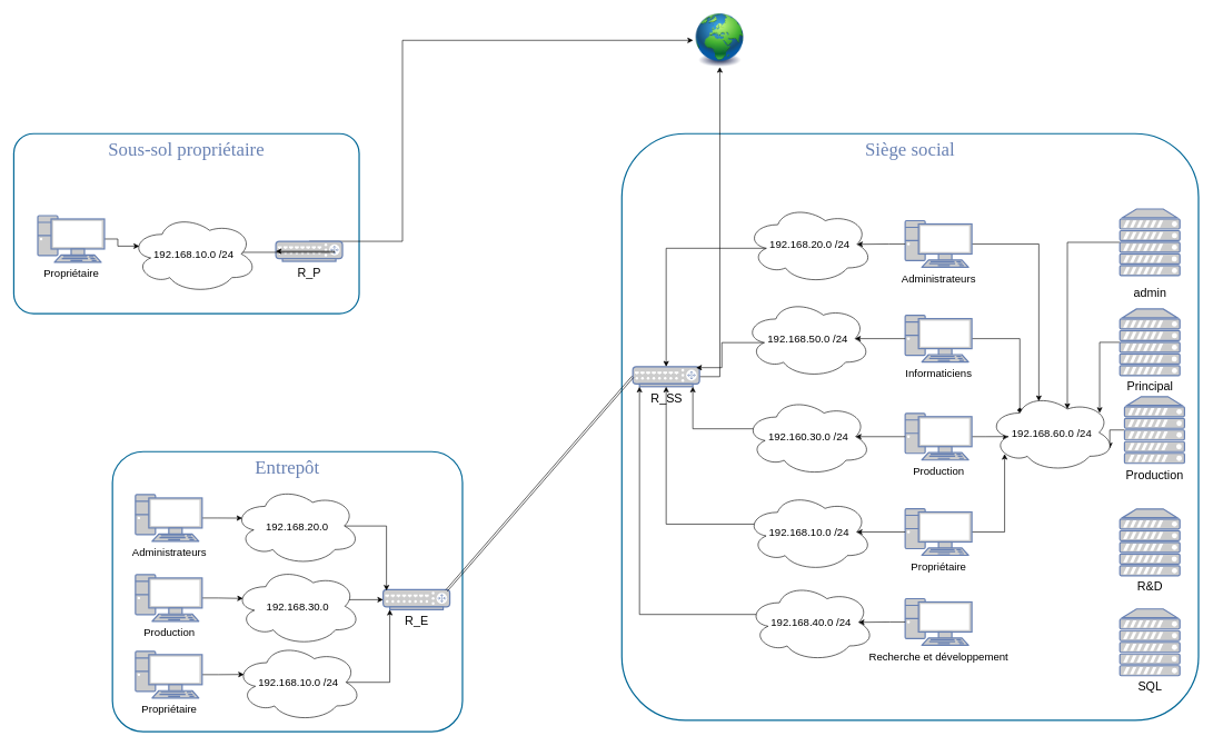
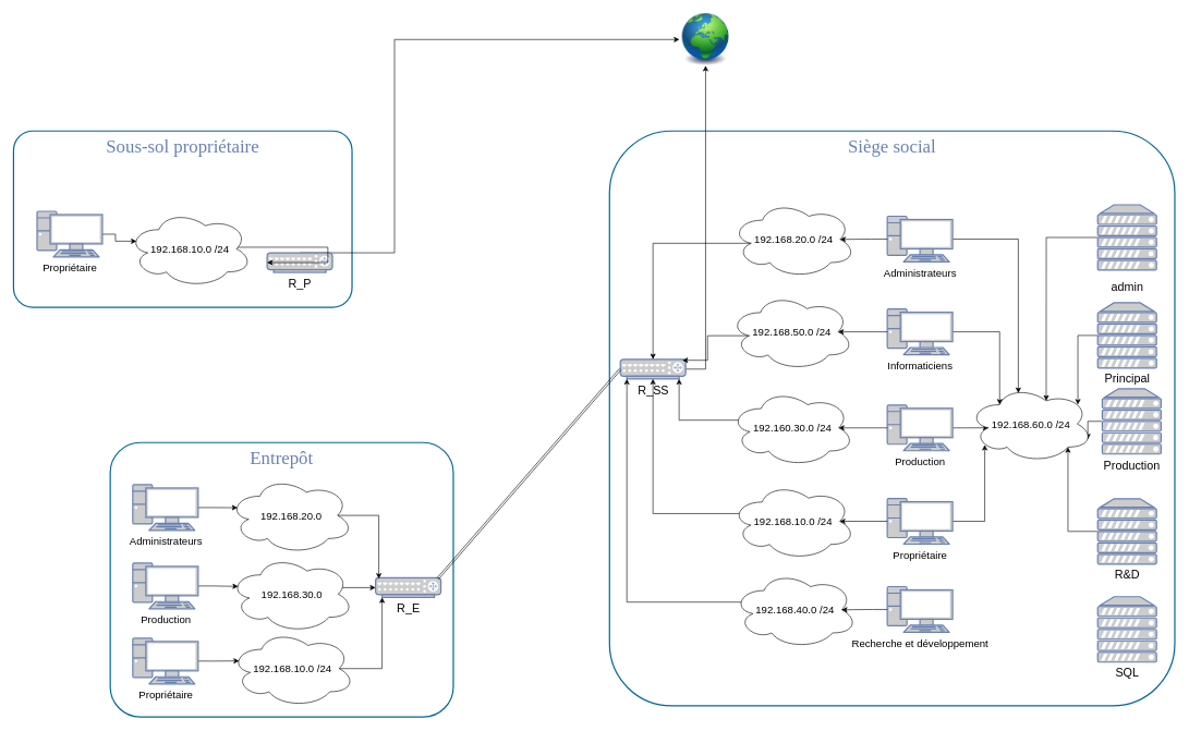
  <mxCell id="0" />
  <mxCell id="1" parent="0" />
  <mxCell id="2" value="Siège social" style="rounded=1;whiteSpace=wrap;html=1;shadow=0;comic=0;strokeColor=#036897;strokeWidth=2;fillColor=none;fontFamily=Verdana;fontSize=28;fontColor=#6881B3;align=center;arcSize=11;verticalAlign=top;" parent="1" vertex="1"><mxGeometry x="932" y="200" width="865" height="880" as="geometry" /></mxCell>
  <mxCell id="3" style="edgeStyle=orthogonalEdgeStyle;rounded=0;orthogonalLoop=1;jettySize=auto;html=1;exitX=1;exitY=0.5;exitDx=0;exitDy=0;exitPerimeter=0;entryX=0.4;entryY=0.1;entryDx=0;entryDy=0;entryPerimeter=0;anchorPointDirection=1;startFill=1;" edge="1" parent="1" source="4" target="60"><mxGeometry relative="1" as="geometry" /></mxCell>
  <mxCell id="4" value="Administrateurs" style="fontColor=#000000;verticalAlign=top;verticalLabelPosition=bottom;labelPosition=center;align=center;html=1;outlineConnect=0;fillColor=#CCCCCC;strokeColor=#6881B3;gradientColor=none;gradientDirection=north;strokeWidth=2;shape=mxgraph.networks.pc;fontSize=16;" parent="1" vertex="1"><mxGeometry x="1357" y="330.5" width="100" height="70" as="geometry" /></mxCell>
- <mxCell id="5" style="edgeStyle=orthogonalEdgeStyle;rounded=0;orthogonalLoop=1;jettySize=auto;html=1;exitX=1;exitY=0.5;exitDx=0;exitDy=0;exitPerimeter=0;entryX=0.25;entryY=0.25;entryDx=0;entryDy=0;entryPerimeter=0;anchorPointDirection=1;startFill=1;endArrow=diamond;" edge="1" parent="1" source="6" target="60"><mxGeometry relative="1" as="geometry" /></mxCell>
+ <mxCell id="5" style="edgeStyle=orthogonalEdgeStyle;rounded=0;orthogonalLoop=1;jettySize=auto;html=1;exitX=1;exitY=0.5;exitDx=0;exitDy=0;exitPerimeter=0;entryX=0.25;entryY=0.25;entryDx=0;entryDy=0;entryPerimeter=0;anchorPointDirection=1;startFill=1;" edge="1" parent="1" source="6" target="60"><mxGeometry relative="1" as="geometry" /></mxCell>
  <mxCell id="6" value="Informaticiens" style="fontColor=#000000;verticalAlign=top;verticalLabelPosition=bottom;labelPosition=center;align=center;html=1;outlineConnect=0;fillColor=#CCCCCC;strokeColor=#6881B3;gradientColor=none;gradientDirection=north;strokeWidth=2;shape=mxgraph.networks.pc;fontSize=16;" parent="1" vertex="1"><mxGeometry x="1357" y="472.5" width="100" height="70" as="geometry" /></mxCell>
  <mxCell id="7" style="edgeStyle=orthogonalEdgeStyle;rounded=0;orthogonalLoop=1;jettySize=auto;html=1;exitX=1;exitY=0.5;exitDx=0;exitDy=0;exitPerimeter=0;entryX=0.16;entryY=0.55;entryDx=0;entryDy=0;entryPerimeter=0;anchorPointDirection=1;startFill=1;" edge="1" parent="1" source="8" target="60"><mxGeometry relative="1" as="geometry" /></mxCell>
  <mxCell id="8" value="Production" style="fontColor=#000000;verticalAlign=top;verticalLabelPosition=bottom;labelPosition=center;align=center;html=1;outlineConnect=0;fillColor=#CCCCCC;strokeColor=#6881B3;gradientColor=none;gradientDirection=north;strokeWidth=2;shape=mxgraph.networks.pc;fontSize=16;" parent="1" vertex="1"><mxGeometry x="1357" y="619.5" width="100" height="70" as="geometry" /></mxCell>
  <mxCell id="9" style="edgeStyle=orthogonalEdgeStyle;rounded=0;orthogonalLoop=1;jettySize=auto;html=1;exitX=1;exitY=0.5;exitDx=0;exitDy=0;exitPerimeter=0;entryX=0.13;entryY=0.77;entryDx=0;entryDy=0;entryPerimeter=0;anchorPointDirection=1;startFill=1;" edge="1" parent="1" source="10" target="60"><mxGeometry relative="1" as="geometry" /></mxCell>
  <mxCell id="10" value="Propriétaire" style="fontColor=#000000;verticalAlign=top;verticalLabelPosition=bottom;labelPosition=center;align=center;html=1;outlineConnect=0;fillColor=#CCCCCC;strokeColor=#6881B3;gradientColor=none;gradientDirection=north;strokeWidth=2;shape=mxgraph.networks.pc;fontSize=16;" parent="1" vertex="1"><mxGeometry x="1357" y="762.5" width="100" height="70" as="geometry" /></mxCell>
  <mxCell id="11" value="Recherche et développement" style="fontColor=#000000;verticalAlign=top;verticalLabelPosition=bottom;labelPosition=center;align=center;html=1;outlineConnect=0;fillColor=#CCCCCC;strokeColor=#6881B3;gradientColor=none;gradientDirection=north;strokeWidth=2;shape=mxgraph.networks.pc;fontSize=16;" parent="1" vertex="1"><mxGeometry x="1357" y="897.5" width="100" height="70" as="geometry" /></mxCell>
+ <mxCell id="12" style="edgeStyle=orthogonalEdgeStyle;rounded=0;orthogonalLoop=1;jettySize=auto;html=1;exitX=0;exitY=0.5;exitDx=0;exitDy=0;exitPerimeter=0;entryX=0.8;entryY=0.8;entryDx=0;entryDy=0;entryPerimeter=0;anchorPointDirection=1;startFill=1;" edge="1" parent="1" source="13" target="60"><mxGeometry relative="1" as="geometry" /></mxCell>
  <mxCell id="13" value="&lt;font style=&quot;font-size: 18px&quot; color=&quot;#000000&quot;&gt;R&amp;amp;D&lt;/font&gt;" style="fontColor=#0066CC;verticalAlign=top;verticalLabelPosition=bottom;labelPosition=center;align=center;html=1;outlineConnect=0;fillColor=#CCCCCC;strokeColor=#6881B3;gradientColor=none;gradientDirection=north;strokeWidth=2;shape=mxgraph.networks.server;" parent="1" vertex="1"><mxGeometry x="1679" y="763" width="90" height="100" as="geometry" /></mxCell>
  <mxCell id="14" value="&lt;font style=&quot;font-size: 18px&quot; color=&quot;#000000&quot;&gt;SQL&lt;/font&gt;" style="fontColor=#0066CC;verticalAlign=top;verticalLabelPosition=bottom;labelPosition=center;align=center;html=1;outlineConnect=0;fillColor=#CCCCCC;strokeColor=#6881B3;gradientColor=none;gradientDirection=north;strokeWidth=2;shape=mxgraph.networks.server;" parent="1" vertex="1"><mxGeometry x="1679" y="913" width="90" height="100" as="geometry" /></mxCell>
  <mxCell id="15" style="edgeStyle=orthogonalEdgeStyle;rounded=0;orthogonalLoop=1;jettySize=auto;html=1;exitX=0;exitY=0.5;exitDx=0;exitDy=0;exitPerimeter=0;entryX=0.625;entryY=0.2;entryDx=0;entryDy=0;entryPerimeter=0;anchorPointDirection=1;startFill=1;" edge="1" parent="1" source="16" target="60"><mxGeometry relative="1" as="geometry" /></mxCell>
  <mxCell id="16" value="&lt;p style=&quot;line-height: 120%&quot;&gt;&lt;font style=&quot;font-size: 18px&quot;&gt;admin&lt;/font&gt;&lt;/p&gt;" style="fontColor=#000000;verticalAlign=top;verticalLabelPosition=bottom;labelPosition=center;align=center;html=1;outlineConnect=0;fillColor=#CCCCCC;strokeColor=#6881B3;gradientColor=none;gradientDirection=north;strokeWidth=2;shape=mxgraph.networks.server;" parent="1" vertex="1"><mxGeometry x="1679" y="313" width="90" height="100" as="geometry" /></mxCell>
  <mxCell id="17" style="edgeStyle=orthogonalEdgeStyle;rounded=0;orthogonalLoop=1;jettySize=auto;html=1;exitX=0;exitY=0.5;exitDx=0;exitDy=0;exitPerimeter=0;entryX=0.88;entryY=0.25;entryDx=0;entryDy=0;entryPerimeter=0;anchorPointDirection=1;startFill=1;" edge="1" parent="1" source="18" target="60"><mxGeometry relative="1" as="geometry" /></mxCell>
  <mxCell id="18" value="&lt;font style=&quot;font-size: 18px&quot;&gt;Principal&lt;/font&gt;" style="fontColor=#000000;verticalAlign=top;verticalLabelPosition=bottom;labelPosition=center;align=center;html=1;outlineConnect=0;fillColor=#CCCCCC;strokeColor=#6881B3;gradientColor=none;gradientDirection=north;strokeWidth=2;shape=mxgraph.networks.server;" parent="1" vertex="1"><mxGeometry x="1679" y="463" width="90" height="100" as="geometry" /></mxCell>
  <mxCell id="19" style="edgeStyle=orthogonalEdgeStyle;rounded=0;orthogonalLoop=1;jettySize=auto;html=1;exitX=0;exitY=0.5;exitDx=0;exitDy=0;exitPerimeter=0;entryX=0.96;entryY=0.7;entryDx=0;entryDy=0;entryPerimeter=0;startFill=1;strokeColor=#000000;" edge="1" parent="1" source="20" target="60"><mxGeometry relative="1" as="geometry" /></mxCell>
  <mxCell id="20" value="&lt;font style=&quot;font-size: 18px&quot; color=&quot;#000000&quot;&gt;Production&lt;/font&gt;" style="fontColor=#0066CC;verticalAlign=top;verticalLabelPosition=bottom;labelPosition=center;align=center;html=1;outlineConnect=0;fillColor=#CCCCCC;strokeColor=#6881B3;gradientColor=none;gradientDirection=north;strokeWidth=2;shape=mxgraph.networks.server;" parent="1" vertex="1"><mxGeometry x="1686" y="594.5" width="90" height="100" as="geometry" /></mxCell>
  <mxCell id="21" style="edgeStyle=orthogonalEdgeStyle;rounded=0;orthogonalLoop=1;jettySize=auto;html=1;exitX=0;exitY=0.5;exitDx=0;exitDy=0;exitPerimeter=0;fontSize=16;fontColor=#000000;" parent="1" source="22" target="23" edge="1"><mxGeometry relative="1" as="geometry"><Array as="points"><mxPoint x="1079" y="565" /></Array></mxGeometry></mxCell>
  <mxCell id="22" value="&lt;font style=&quot;font-size: 18px&quot; color=&quot;#000000&quot;&gt;R_SS&lt;/font&gt;" style="fontColor=#0066CC;verticalAlign=top;verticalLabelPosition=bottom;labelPosition=center;align=center;html=1;outlineConnect=0;fillColor=#CCCCCC;strokeColor=#6881B3;gradientColor=none;gradientDirection=north;strokeWidth=2;shape=mxgraph.networks.router;" parent="1" vertex="1"><mxGeometry x="948.5" y="549.5" width="100" height="30" as="geometry" /></mxCell>
  <mxCell id="23" value="" style="image;html=1;labelBackgroundColor=#ffffff;image=img/lib/clip_art/general/Earth_globe_128x128.png;fontSize=16;fontColor=#000000;" parent="1" vertex="1"><mxGeometry x="1039" y="20" width="80" height="80" as="geometry" /></mxCell>
  <mxCell id="24" value="Sous-sol propriétaire" style="rounded=1;whiteSpace=wrap;html=1;shadow=0;comic=0;strokeColor=#036897;strokeWidth=2;fillColor=none;fontFamily=Verdana;fontSize=28;fontColor=#6881B3;align=center;arcSize=11;verticalAlign=top;" parent="1" vertex="1"><mxGeometry x="20" y="200" width="518" height="270" as="geometry" /></mxCell>
  <mxCell id="25" style="edgeStyle=orthogonalEdgeStyle;rounded=0;orthogonalLoop=1;jettySize=auto;html=1;exitX=0.5;exitY=0;exitDx=0;exitDy=0;exitPerimeter=0;entryX=0;entryY=0.5;entryDx=0;entryDy=0;fontSize=16;fontColor=#000000;" parent="1" source="26" target="23" edge="1"><mxGeometry relative="1" as="geometry"><Array as="points"><mxPoint x="603" y="60" /></Array></mxGeometry></mxCell>
- <mxCell id="26" value="&lt;font style=&quot;font-size: 18px&quot; color=&quot;#000000&quot;&gt;R_P&lt;/font&gt;" style="fontColor=#0066CC;verticalAlign=top;verticalLabelPosition=bottom;labelPosition=center;align=center;html=1;outlineConnect=0;fillColor=#CCCCCC;strokeColor=#6881B3;gradientColor=none;gradientDirection=north;strokeWidth=2;shape=mxgraph.networks.router;" parent="1" vertex="1"><mxGeometry x="413" y="361.5" width="100" height="30" as="geometry" /></mxCell>
+ <mxCell id="26" value="&lt;font style=&quot;font-size: 18px&quot; color=&quot;#000000&quot;&gt;R_P&lt;/font&gt;" style="fontColor=#0066CC;verticalAlign=top;verticalLabelPosition=bottom;labelPosition=center;align=center;html=1;outlineConnect=0;fillColor=#CCCCCC;strokeColor=#6881B3;gradientColor=none;gradientDirection=north;strokeWidth=2;shape=mxgraph.networks.router;" parent="1" vertex="1"><mxGeometry x="408" y="386.5" width="100" height="30" as="geometry" /></mxCell>
  <mxCell id="27" style="edgeStyle=orthogonalEdgeStyle;rounded=0;orthogonalLoop=1;jettySize=auto;html=1;exitX=1;exitY=0.5;exitDx=0;exitDy=0;exitPerimeter=0;entryX=0.07;entryY=0.4;entryDx=0;entryDy=0;entryPerimeter=0;" edge="1" parent="1" source="28" target="38"><mxGeometry relative="1" as="geometry" /></mxCell>
  <mxCell id="28" value="Propriétaire" style="fontColor=#000000;verticalAlign=top;verticalLabelPosition=bottom;labelPosition=center;align=center;html=1;outlineConnect=0;fillColor=#CCCCCC;strokeColor=#6881B3;gradientColor=none;gradientDirection=north;strokeWidth=2;shape=mxgraph.networks.pc;fontSize=16;" parent="1" vertex="1"><mxGeometry x="56" y="323" width="100" height="70" as="geometry" /></mxCell>
  <mxCell id="29" value="Entrepôt" style="rounded=1;whiteSpace=wrap;html=1;shadow=0;comic=0;strokeColor=#036897;strokeWidth=2;fillColor=none;fontFamily=Verdana;fontSize=28;fontColor=#6881B3;align=center;arcSize=11;verticalAlign=top;" parent="1" vertex="1"><mxGeometry x="168" y="677" width="525" height="420" as="geometry" /></mxCell>
  <mxCell id="30" value="&lt;font style=&quot;font-size: 18px&quot; color=&quot;#000000&quot;&gt;R_E&lt;/font&gt;" style="fontColor=#0066CC;verticalAlign=top;verticalLabelPosition=bottom;labelPosition=center;align=center;html=1;outlineConnect=0;fillColor=#CCCCCC;strokeColor=#6881B3;gradientColor=none;gradientDirection=north;strokeWidth=2;shape=mxgraph.networks.router;" parent="1" vertex="1"><mxGeometry x="574" y="884" width="100" height="30" as="geometry" /></mxCell>
  <mxCell id="31" style="edgeStyle=orthogonalEdgeStyle;rounded=0;orthogonalLoop=1;jettySize=auto;html=1;exitX=1;exitY=0.5;exitDx=0;exitDy=0;exitPerimeter=0;entryX=0.07;entryY=0.4;entryDx=0;entryDy=0;entryPerimeter=0;" edge="1" parent="1" source="32" target="44"><mxGeometry relative="1" as="geometry" /></mxCell>
  <mxCell id="32" value="Administrateurs" style="fontColor=#000000;verticalAlign=top;verticalLabelPosition=bottom;labelPosition=center;align=center;html=1;outlineConnect=0;fillColor=#CCCCCC;strokeColor=#6881B3;gradientColor=none;gradientDirection=north;strokeWidth=2;shape=mxgraph.networks.pc;fontSize=16;" parent="1" vertex="1"><mxGeometry x="202.5" y="741.5" width="100" height="70" as="geometry" /></mxCell>
  <mxCell id="33" style="edgeStyle=orthogonalEdgeStyle;rounded=0;orthogonalLoop=1;jettySize=auto;html=1;exitX=1;exitY=0.5;exitDx=0;exitDy=0;exitPerimeter=0;entryX=0.07;entryY=0.4;entryDx=0;entryDy=0;entryPerimeter=0;" edge="1" parent="1" source="34" target="42"><mxGeometry relative="1" as="geometry" /></mxCell>
  <mxCell id="34" value="Production" style="fontColor=#000000;verticalAlign=top;verticalLabelPosition=bottom;labelPosition=center;align=center;html=1;outlineConnect=0;fillColor=#CCCCCC;strokeColor=#6881B3;gradientColor=none;gradientDirection=north;strokeWidth=2;shape=mxgraph.networks.pc;fontSize=16;" parent="1" vertex="1"><mxGeometry x="202.5" y="861.5" width="100" height="70" as="geometry" /></mxCell>
  <mxCell id="35" style="edgeStyle=orthogonalEdgeStyle;rounded=0;orthogonalLoop=1;jettySize=auto;html=1;exitX=1;exitY=0.5;exitDx=0;exitDy=0;exitPerimeter=0;entryX=0.07;entryY=0.4;entryDx=0;entryDy=0;entryPerimeter=0;" edge="1" parent="1" source="36" target="40"><mxGeometry relative="1" as="geometry" /></mxCell>
  <mxCell id="36" value="Propriétaire" style="fontColor=#000000;verticalAlign=top;verticalLabelPosition=bottom;labelPosition=center;align=center;html=1;outlineConnect=0;fillColor=#CCCCCC;strokeColor=#6881B3;gradientColor=none;gradientDirection=north;strokeWidth=2;shape=mxgraph.networks.pc;fontSize=16;" parent="1" vertex="1"><mxGeometry x="202.5" y="976.5" width="100" height="70" as="geometry" /></mxCell>
  <mxCell id="37" style="edgeStyle=orthogonalEdgeStyle;rounded=0;orthogonalLoop=1;jettySize=auto;html=1;exitX=0.875;exitY=0.5;exitDx=0;exitDy=0;exitPerimeter=0;entryX=0;entryY=0.5;entryDx=0;entryDy=0;entryPerimeter=0;" edge="1" parent="1" source="38" target="26"><mxGeometry relative="1" as="geometry"><Array as="points"><mxPoint x="501" y="378" /></Array></mxGeometry></mxCell>
  <mxCell id="38" value="&lt;font style=&quot;font-size: 16px&quot;&gt;192.168.10.0 /24&lt;/font&gt;" style="ellipse;shape=cloud;whiteSpace=wrap;html=1;" vertex="1" parent="1"><mxGeometry x="195" y="321.5" width="190" height="118" as="geometry" /></mxCell>
  <mxCell id="39" style="edgeStyle=orthogonalEdgeStyle;rounded=0;orthogonalLoop=1;jettySize=auto;html=1;exitX=0.875;exitY=0.5;exitDx=0;exitDy=0;exitPerimeter=0;entryX=0.1;entryY=1;entryDx=0;entryDy=0;entryPerimeter=0;" edge="1" parent="1" source="40" target="30"><mxGeometry relative="1" as="geometry" /></mxCell>
  <mxCell id="40" value="&lt;font style=&quot;font-size: 16px&quot;&gt;192.168.10.0 /24&lt;/font&gt;" style="ellipse;shape=cloud;whiteSpace=wrap;html=1;" vertex="1" parent="1"><mxGeometry x="352" y="964" width="190" height="118" as="geometry" /></mxCell>
  <mxCell id="41" style="edgeStyle=orthogonalEdgeStyle;rounded=0;orthogonalLoop=1;jettySize=auto;html=1;exitX=0.875;exitY=0.5;exitDx=0;exitDy=0;exitPerimeter=0;entryX=0;entryY=0.5;entryDx=0;entryDy=0;entryPerimeter=0;" edge="1" parent="1" source="42" target="30"><mxGeometry relative="1" as="geometry"><Array as="points"><mxPoint x="517" y="899" /></Array></mxGeometry></mxCell>
  <mxCell id="42" value="&lt;font style=&quot;font-size: 16px&quot;&gt;192.168.30.0&lt;/font&gt;" style="ellipse;shape=cloud;whiteSpace=wrap;html=1;" vertex="1" parent="1"><mxGeometry x="350.5" y="850" width="190" height="118" as="geometry" /></mxCell>
  <mxCell id="43" style="edgeStyle=orthogonalEdgeStyle;rounded=0;orthogonalLoop=1;jettySize=auto;html=1;exitX=0.875;exitY=0.5;exitDx=0;exitDy=0;exitPerimeter=0;entryX=0.05;entryY=0.05;entryDx=0;entryDy=0;entryPerimeter=0;" edge="1" parent="1" source="44" target="30"><mxGeometry relative="1" as="geometry" /></mxCell>
  <mxCell id="44" value="&lt;font style=&quot;font-size: 16px&quot;&gt;192.168.20.0&lt;/font&gt;" style="ellipse;shape=cloud;whiteSpace=wrap;html=1;" vertex="1" parent="1"><mxGeometry x="349.5" y="729.5" width="190" height="118" as="geometry" /></mxCell>
  <mxCell id="45" style="edgeStyle=orthogonalEdgeStyle;rounded=0;orthogonalLoop=1;jettySize=auto;html=1;anchorPointDirection=1;startFill=1;entryX=0.875;entryY=0.5;entryDx=0;entryDy=0;entryPerimeter=0;" edge="1" parent="1" source="4" target="47"><mxGeometry relative="1" as="geometry" /></mxCell>
  <mxCell id="46" style="edgeStyle=orthogonalEdgeStyle;rounded=0;orthogonalLoop=1;jettySize=auto;html=1;exitX=0.16;exitY=0.55;exitDx=0;exitDy=0;exitPerimeter=0;entryX=0.5;entryY=0;entryDx=0;entryDy=0;entryPerimeter=0;anchorPointDirection=1;startFill=1;" edge="1" parent="1" source="47" target="22"><mxGeometry relative="1" as="geometry" /></mxCell>
  <mxCell id="47" value="&lt;font style=&quot;font-size: 16px&quot;&gt;192.168.20.0 /24&lt;/font&gt;" style="ellipse;shape=cloud;whiteSpace=wrap;html=1;" vertex="1" parent="1"><mxGeometry x="1118.5" y="307" width="190" height="118" as="geometry" /></mxCell>
  <mxCell id="48" style="edgeStyle=orthogonalEdgeStyle;rounded=0;orthogonalLoop=1;jettySize=auto;html=1;anchorPointDirection=1;startFill=1;entryX=0.875;entryY=0.5;entryDx=0;entryDy=0;entryPerimeter=0;" edge="1" parent="1" source="10" target="50"><mxGeometry relative="1" as="geometry" /></mxCell>
  <mxCell id="49" style="edgeStyle=orthogonalEdgeStyle;rounded=0;orthogonalLoop=1;jettySize=auto;html=1;exitX=0.07;exitY=0.4;exitDx=0;exitDy=0;exitPerimeter=0;anchorPointDirection=1;startFill=1;" edge="1" parent="1" source="50" target="22"><mxGeometry relative="1" as="geometry" /></mxCell>
  <mxCell id="50" value="&lt;font style=&quot;font-size: 16px&quot;&gt;192.168.10.0 /24&lt;/font&gt;" style="ellipse;shape=cloud;whiteSpace=wrap;html=1;" vertex="1" parent="1"><mxGeometry x="1118" y="738.5" width="190" height="118" as="geometry" /></mxCell>
  <mxCell id="51" style="edgeStyle=orthogonalEdgeStyle;rounded=0;orthogonalLoop=1;jettySize=auto;html=1;exitX=0;exitY=0.5;exitDx=0;exitDy=0;exitPerimeter=0;entryX=0.875;entryY=0.5;entryDx=0;entryDy=0;entryPerimeter=0;anchorPointDirection=1;startFill=1;" edge="1" parent="1" source="8" target="53"><mxGeometry relative="1" as="geometry" /></mxCell>
  <mxCell id="52" style="edgeStyle=orthogonalEdgeStyle;rounded=0;orthogonalLoop=1;jettySize=auto;html=1;exitX=0.07;exitY=0.4;exitDx=0;exitDy=0;exitPerimeter=0;entryX=0.9;entryY=1;entryDx=0;entryDy=0;entryPerimeter=0;anchorPointDirection=1;startFill=1;" edge="1" parent="1" source="53" target="22"><mxGeometry relative="1" as="geometry" /></mxCell>
  <mxCell id="53" value="&lt;font style=&quot;font-size: 16px&quot;&gt;192.160.30.0 /24&lt;/font&gt;" style="ellipse;shape=cloud;whiteSpace=wrap;html=1;" vertex="1" parent="1"><mxGeometry x="1116.5" y="595.5" width="190" height="118" as="geometry" /></mxCell>
  <mxCell id="54" style="edgeStyle=orthogonalEdgeStyle;rounded=0;orthogonalLoop=1;jettySize=auto;html=1;anchorPointDirection=1;startFill=1;entryX=0.875;entryY=0.5;entryDx=0;entryDy=0;entryPerimeter=0;" edge="1" parent="1" source="6" target="56"><mxGeometry relative="1" as="geometry" /></mxCell>
  <mxCell id="55" style="edgeStyle=orthogonalEdgeStyle;rounded=0;orthogonalLoop=1;jettySize=auto;html=1;exitX=0.16;exitY=0.55;exitDx=0;exitDy=0;exitPerimeter=0;entryX=0.95;entryY=0.05;entryDx=0;entryDy=0;entryPerimeter=0;anchorPointDirection=1;startFill=1;" edge="1" parent="1" source="56" target="22"><mxGeometry relative="1" as="geometry" /></mxCell>
  <mxCell id="56" value="&lt;font style=&quot;font-size: 16px&quot;&gt;192.168.50.0 /24&lt;/font&gt;" style="ellipse;shape=cloud;whiteSpace=wrap;html=1;" vertex="1" parent="1"><mxGeometry x="1115.5" y="448.5" width="190" height="118" as="geometry" /></mxCell>
  <mxCell id="57" style="edgeStyle=orthogonalEdgeStyle;rounded=0;orthogonalLoop=1;jettySize=auto;html=1;anchorPointDirection=1;startFill=1;entryX=0.875;entryY=0.5;entryDx=0;entryDy=0;entryPerimeter=0;" edge="1" parent="1" source="11" target="59"><mxGeometry relative="1" as="geometry" /></mxCell>
  <mxCell id="58" style="edgeStyle=orthogonalEdgeStyle;rounded=0;orthogonalLoop=1;jettySize=auto;html=1;exitX=0.07;exitY=0.4;exitDx=0;exitDy=0;exitPerimeter=0;entryX=0.1;entryY=1;entryDx=0;entryDy=0;entryPerimeter=0;anchorPointDirection=1;startFill=1;" edge="1" parent="1" source="59" target="22"><mxGeometry relative="1" as="geometry" /></mxCell>
  <mxCell id="59" value="&lt;font style=&quot;font-size: 16px&quot;&gt;192.168.40.0 /24&lt;/font&gt;" style="ellipse;shape=cloud;whiteSpace=wrap;html=1;" vertex="1" parent="1"><mxGeometry x="1121" y="874" width="190" height="118" as="geometry" /></mxCell>
  <mxCell id="60" value="&lt;font style=&quot;font-size: 16px&quot;&gt;192.168.60.0 /24&lt;/font&gt;" style="ellipse;shape=cloud;whiteSpace=wrap;html=1;" vertex="1" parent="1"><mxGeometry x="1481.5" y="589.5" width="190" height="118" as="geometry" /></mxCell>
  <mxCell id="61" value="" style="shape=link;html=1;startFill=1;exitX=0.95;exitY=0.05;exitDx=0;exitDy=0;exitPerimeter=0;entryX=0;entryY=0.5;entryDx=0;entryDy=0;entryPerimeter=0;width=3;strokeColor=#000000;" edge="1" parent="1" source="30" target="22"><mxGeometry width="50" height="50" relative="1" as="geometry"><mxPoint x="756" y="621" as="sourcePoint" /><mxPoint x="806" y="571" as="targetPoint" /></mxGeometry></mxCell>
